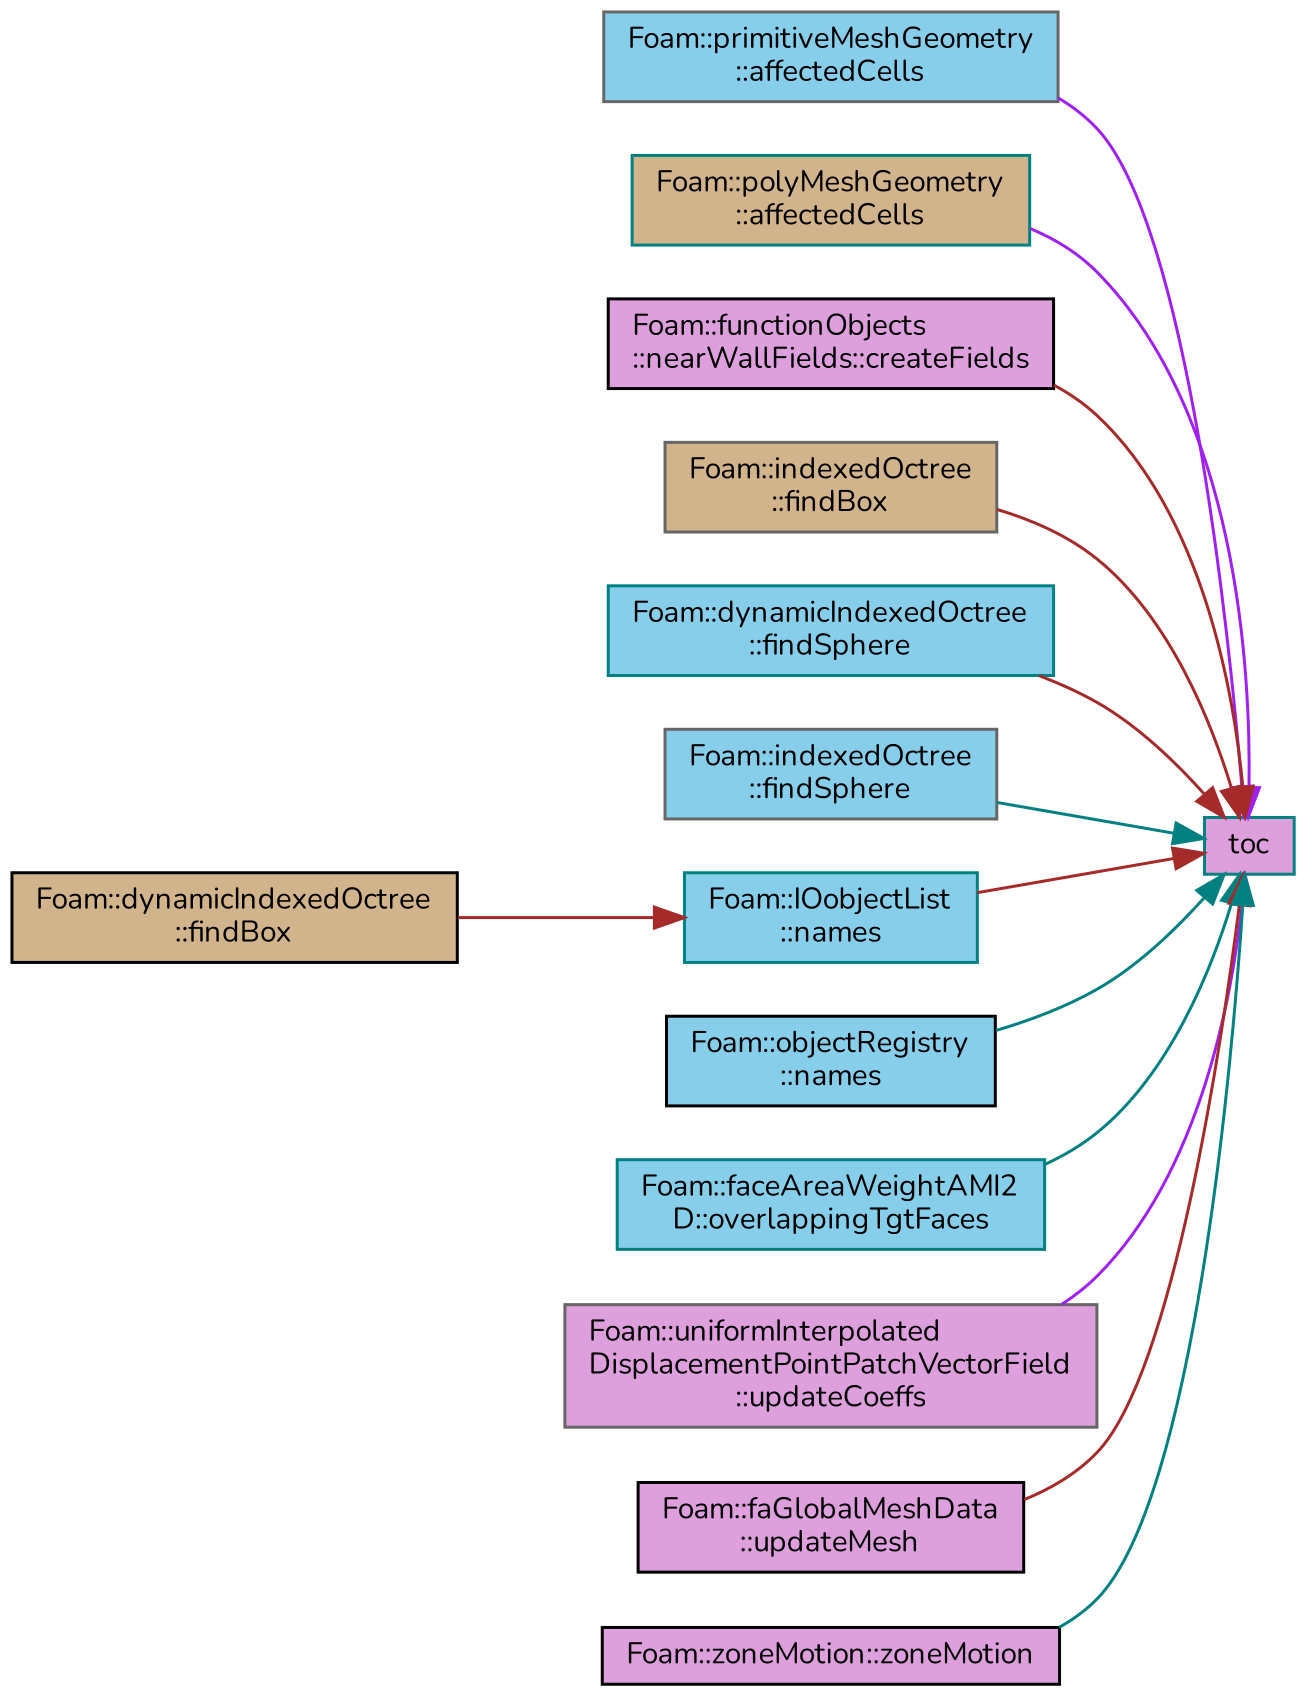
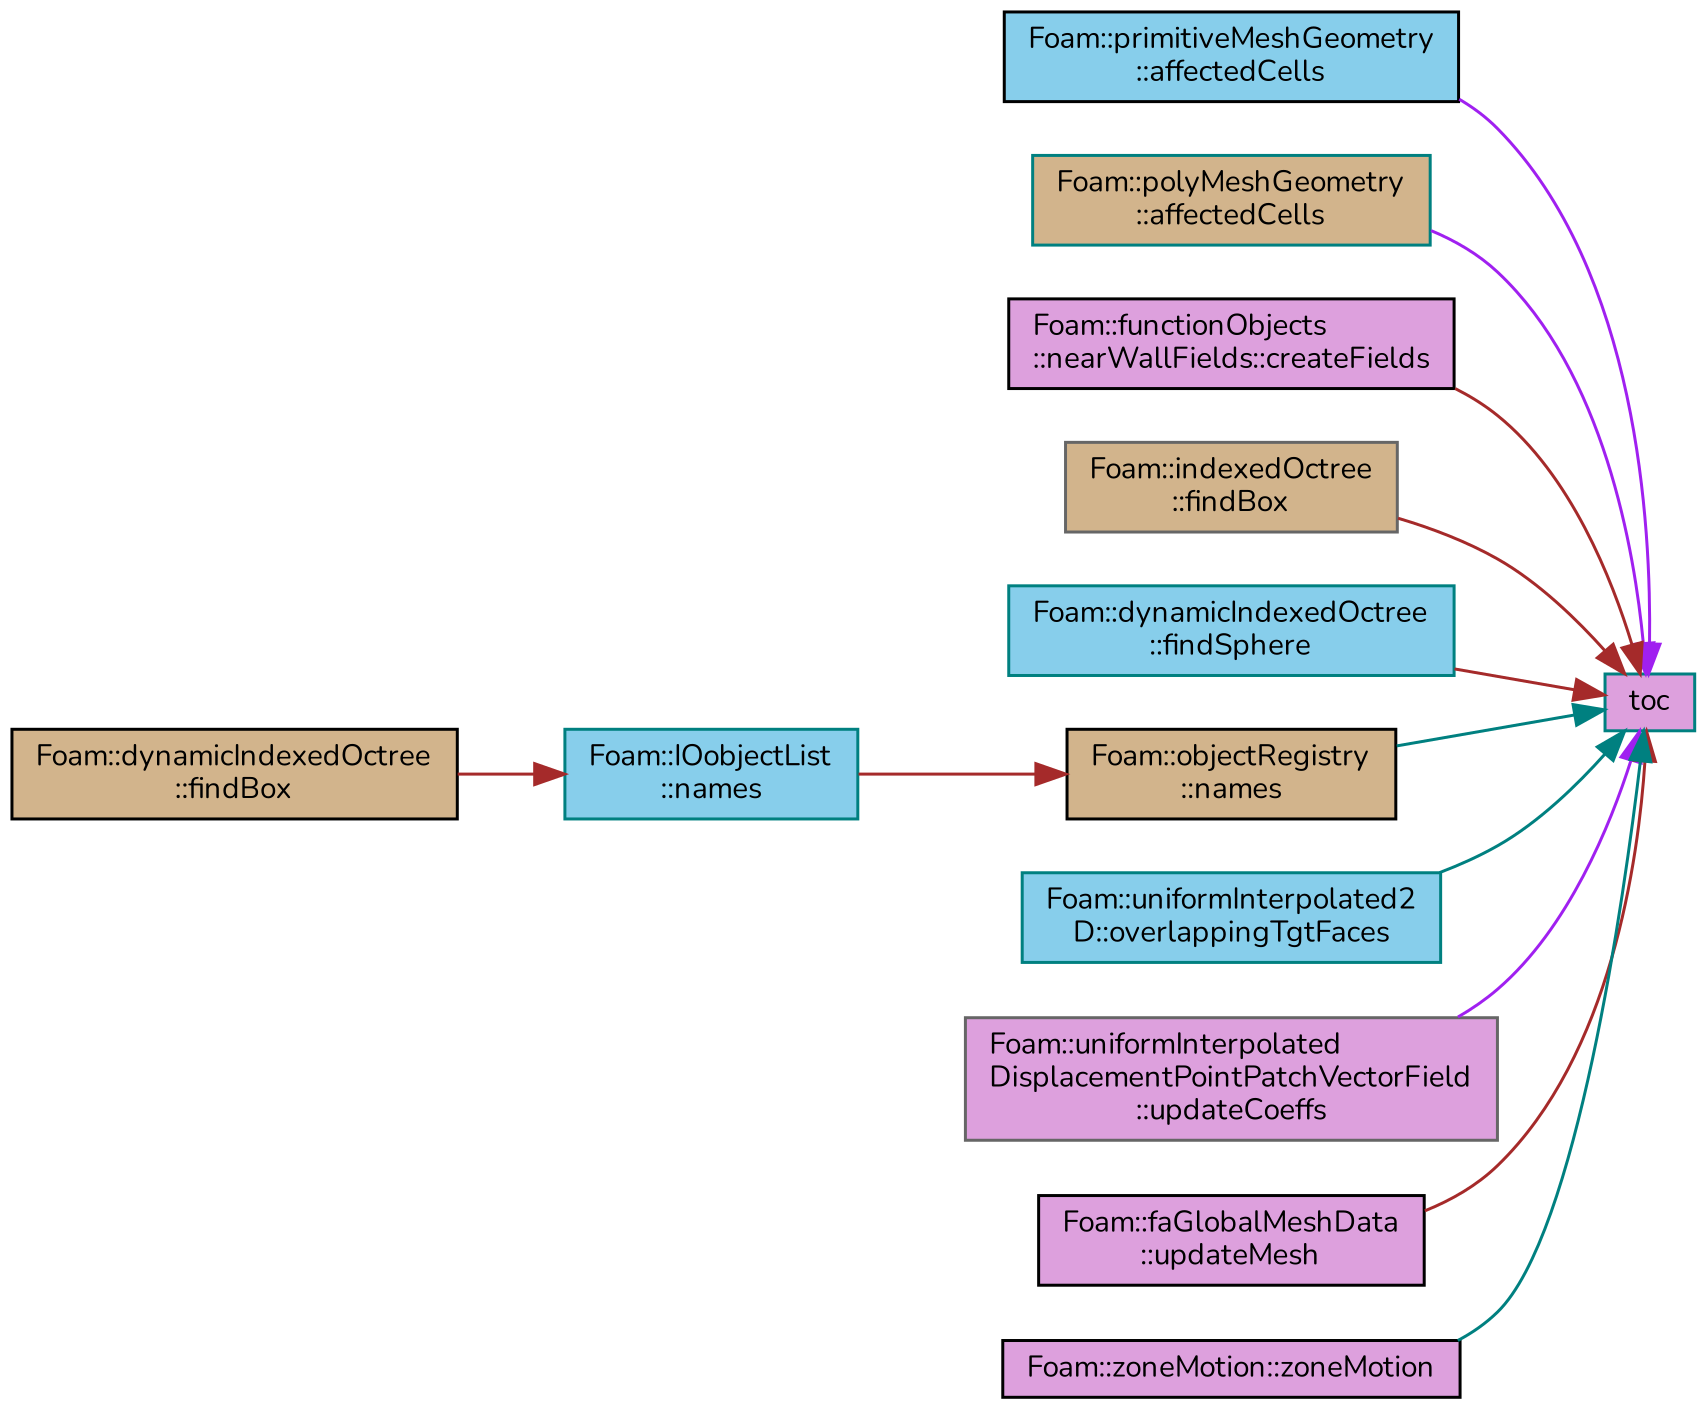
  digraph {
    fontname=Nunito
    rankdir=RL
    node [color=teal fillcolor=skyblue fontname=Nunito fontsize=10 shape=box style=filled]
    edge [color=brown dir=back fontname=Nunito fontsize=10 labelfontname=Helvetica labelfontsize=10 style=solid]
    n1 [fillcolor=plum fontcolor=black height=0.2 label=toc width=0.4]
-   n2 [color=gray40 height=0.2 label="Foam::primitiveMeshGeometry\l::affectedCells" width=0.4]
+   n2 [color=black height=0.2 label="Foam::primitiveMeshGeometry\l::affectedCells" width=0.4]
    n3 [fillcolor=tan height=0.2 label="Foam::polyMeshGeometry\l::affectedCells" width=0.4]
    n4 [color=black fillcolor=plum height=0.2 label="Foam::functionObjects\l::nearWallFields::createFields" width=0.4]
    n5 [color=gray40 fillcolor=tan height=0.2 label="Foam::indexedOctree\l::findBox" width=0.4]
    n6 [height=0.2 label="Foam::dynamicIndexedOctree\l::findSphere" width=0.4]
-   n7 [color=gray40 height=0.2 label="Foam::indexedOctree\l::findSphere" width=0.4]
    n8 [height=0.2 label="Foam::IOobjectList\l::names" width=0.4]
-   n9 [color=black height=0.2 label="Foam::objectRegistry\l::names" width=0.4]
-   n10 [height=0.2 label="Foam::faceAreaWeightAMI2\lD::overlappingTgtFaces" width=0.4]
+   n9 [color=black fillcolor=tan height=0.2 label="Foam::objectRegistry\l::names" width=0.4]
+   n10 [height=0.2 label="Foam::uniformInterpolated2\lD::overlappingTgtFaces" width=0.4]
    n11 [color=gray40 fillcolor=plum height=0.2 label="Foam::uniformInterpolated\lDisplacementPointPatchVectorField\l::updateCoeffs" width=0.4]
    n12 [color=black fillcolor=plum height=0.2 label="Foam::faGlobalMeshData\l::updateMesh" width=0.4]
    n13 [color=black fillcolor=plum height=0.2 label="Foam::zoneMotion::zoneMotion" width=0.4]
    n14 [color=black fillcolor=tan height=0.2 label="Foam::dynamicIndexedOctree\l::findBox" width=0.4]
    n1 -> n2 [color=purple]
    n1 -> n3 [color=purple]
    n1 -> n4
    n1 -> n5
    n1 -> n6
-   n1 -> n7 [color=teal]
-   n1 -> n8
+   n9 -> n8
    n1 -> n9 [color=teal]
    n1 -> n10 [color=teal]
    n1 -> n11 [color=purple]
    n1 -> n12
    n1 -> n13 [color=teal]
    n8 -> n14
  }
